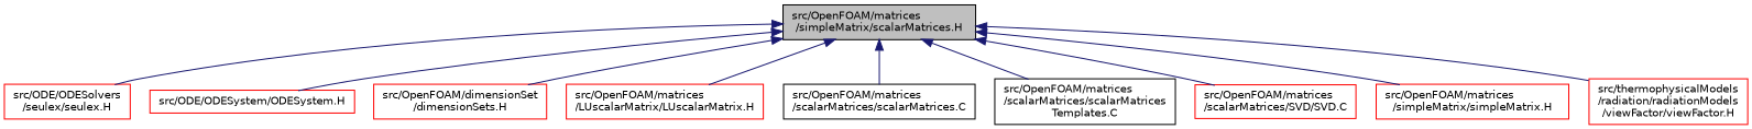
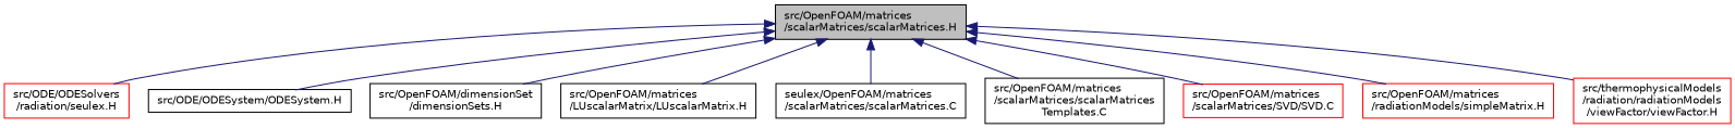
  digraph {
    node [color=red fontname=Helvetica fontsize=10 shape=record]
    edge [color=midnightblue dir=back fontname=Helvetica fontsize=10 labelfontname=Helvetica labelfontsize=10 style=solid]
-   n1 [color=black fillcolor=grey75 fontcolor=black height=0.2 label="src/OpenFOAM/matrices\l/simpleMatrix/scalarMatrices.H" style=filled width=0.4]
-   n2 [height=0.2 label="src/ODE/ODESolvers\l/seulex/seulex.H" width=0.4]
-   n3 [height=0.2 label="src/ODE/ODESystem/ODESystem.H" width=0.4]
-   n4 [height=0.2 label="src/OpenFOAM/dimensionSet\l/dimensionSets.H" width=0.4]
-   n5 [height=0.2 label="src/OpenFOAM/matrices\l/LUscalarMatrix/LUscalarMatrix.H" width=0.4]
-   n6 [color=black height=0.2 label="src/OpenFOAM/matrices\l/scalarMatrices/scalarMatrices.C" width=0.4]
+   n1 [color=black fillcolor=grey75 fontcolor=black height=0.2 label="src/OpenFOAM/matrices\l/scalarMatrices/scalarMatrices.H" style=filled width=0.4]
+   n2 [height=0.2 label="src/ODE/ODESolvers\l/radiation/seulex.H" width=0.4]
+   n3 [color=black height=0.2 label="src/ODE/ODESystem/ODESystem.H" width=0.4]
+   n4 [color=black height=0.2 label="src/OpenFOAM/dimensionSet\l/dimensionSets.H" width=0.4]
+   n5 [color=black height=0.2 label="src/OpenFOAM/matrices\l/LUscalarMatrix/LUscalarMatrix.H" width=0.4]
+   n6 [color=black height=0.2 label="seulex/OpenFOAM/matrices\l/scalarMatrices/scalarMatrices.C" width=0.4]
    n7 [color=black height=0.2 label="src/OpenFOAM/matrices\l/scalarMatrices/scalarMatrices\lTemplates.C" width=0.4]
    n8 [height=0.2 label="src/OpenFOAM/matrices\l/scalarMatrices/SVD/SVD.C" width=0.4]
-   n9 [height=0.2 label="src/OpenFOAM/matrices\l/simpleMatrix/simpleMatrix.H" width=0.4]
+   n9 [height=0.2 label="src/OpenFOAM/matrices\l/radiationModels/simpleMatrix.H" width=0.4]
    n10 [height=0.2 label="src/thermophysicalModels\l/radiation/radiationModels\l/viewFactor/viewFactor.H" width=0.4]
    n1 -> n2
    n1 -> n3
    n1 -> n4
    n1 -> n5
    n1 -> n6
    n1 -> n7
    n1 -> n8
    n1 -> n9
    n1 -> n10
  }
